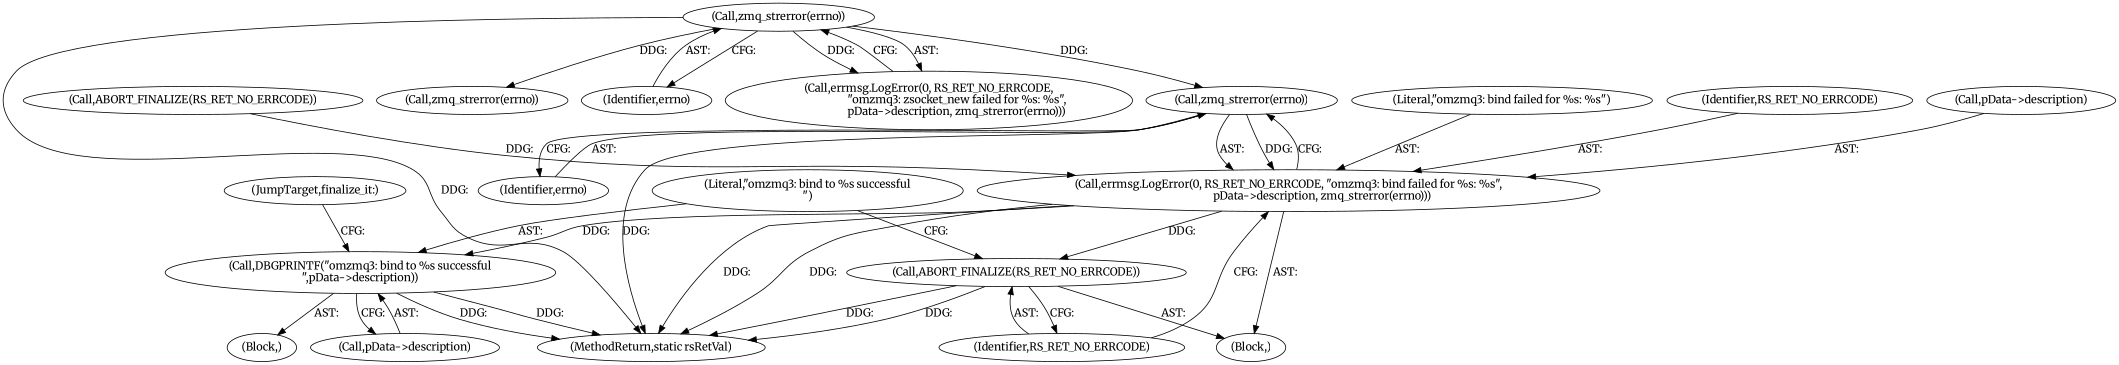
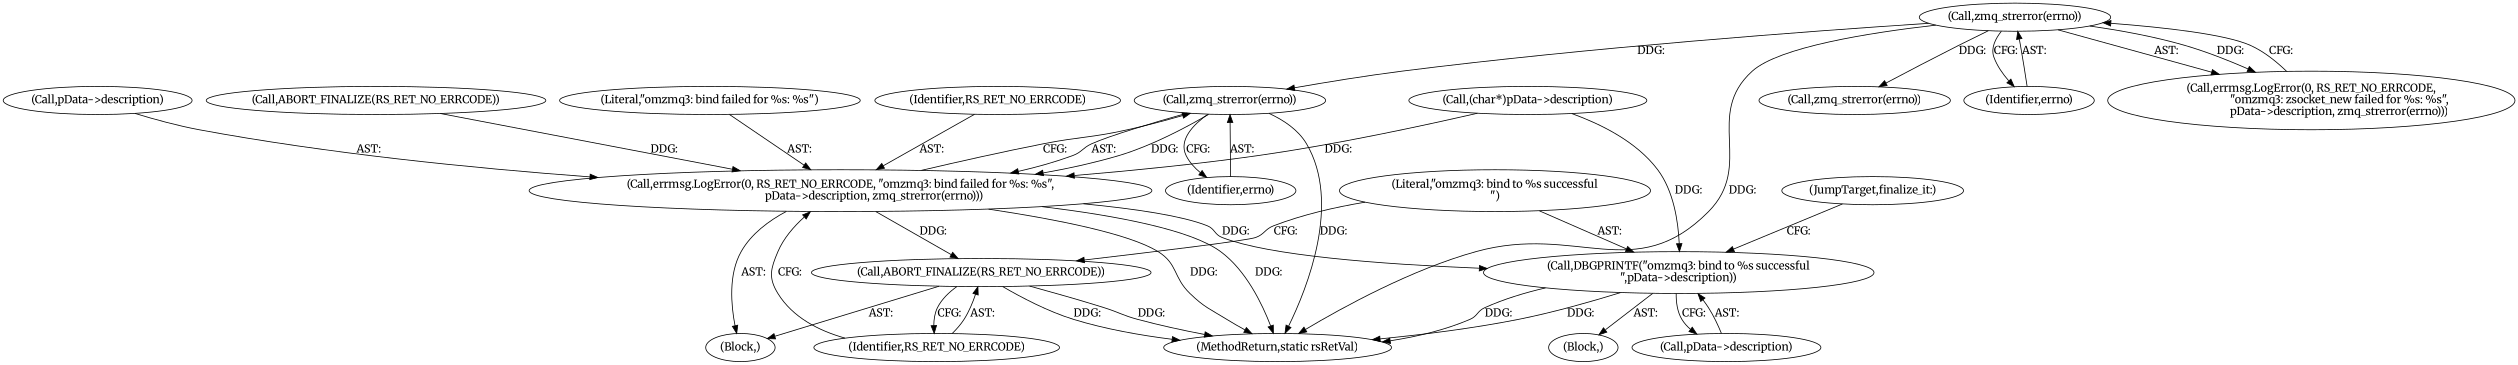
  digraph {
    fontname=Merriweather
    node [fontname=Merriweather]
    edge [fontname=Merriweather]
    n1 [label="(Call,zmq_strerror(errno))"]
    n2 [label="(Call,errmsg.LogError(0, RS_RET_NO_ERRCODE, \"omzmq3: bind failed for %s: %s\",\n                             pData->description, zmq_strerror(errno)))"]
    n3 [label="(MethodReturn,static rsRetVal)"]
    n4 [label="(Identifier,errno)"]
    n5 [label="(Call,ABORT_FINALIZE(RS_RET_NO_ERRCODE))"]
    n6 [label="(Call,DBGPRINTF(\"omzmq3: bind to %s successful\n\",pData->description))"]
    n7 [label="(Block,)"]
    n8 [label="(Call,zmq_strerror(errno))"]
    n9 [label="(Call,zmq_strerror(errno))"]
    n10 [label="(Identifier,errno)"]
    n11 [label="(Call,errmsg.LogError(0, RS_RET_NO_ERRCODE,\n                        \"omzmq3: zsocket_new failed for %s: %s\",\n                        pData->description, zmq_strerror(errno)))"]
    n12 [label="(Identifier,RS_RET_NO_ERRCODE)"]
    n13 [label="(Block,)"]
    n14 [label="(Call,pData->description)"]
    n15 [label="(Call,pData->description)"]
+   n16 [label="(Call,(char*)pData->description)"]
    n17 [label="(Call,ABORT_FINALIZE(RS_RET_NO_ERRCODE))"]
    n18 [label="(Literal,\"omzmq3: bind failed for %s: %s\")"]
    n19 [label="(JumpTarget,finalize_it:)"]
    n20 [label="(Identifier,RS_RET_NO_ERRCODE)"]
    n21 [label="(Literal,\"omzmq3: bind to %s successful\n\")"]
    n1 -> n2 [label="AST: "]
    n1 -> n2 [label="DDG: "]
    n1 -> n3 [label="DDG: "]
    n1 -> n4 [label="CFG: "]
    n2 -> n1 [label="CFG: "]
    n2 -> n3 [label="DDG: "]
    n2 -> n3 [label="DDG: "]
    n2 -> n5 [label="DDG: "]
    n2 -> n6 [label="DDG: "]
    n2 -> n7 [label="AST: "]
    n4 -> n1 [label="AST: "]
    n5 -> n3 [label="DDG: "]
    n5 -> n3 [label="DDG: "]
    n5 -> n7 [label="AST: "]
    n5 -> n12 [label="CFG: "]
    n6 -> n3 [label="DDG: "]
    n6 -> n3 [label="DDG: "]
    n6 -> n13 [label="AST: "]
    n6 -> n14 [label="CFG: "]
    n8 -> n1 [label="DDG: "]
    n8 -> n3 [label="DDG: "]
    n8 -> n9 [label="DDG: "]
    n8 -> n10 [label="CFG: "]
    n8 -> n11 [label="AST: "]
    n8 -> n11 [label="DDG: "]
    n10 -> n8 [label="AST: "]
    n11 -> n8 [label="CFG: "]
    n12 -> n2 [label="CFG: "]
    n12 -> n5 [label="AST: "]
    n14 -> n6 [label="AST: "]
    n15 -> n2 [label="AST: "]
+   n16 -> n2 [label="DDG: "]
+   n16 -> n6 [label="DDG: "]
    n17 -> n2 [label="DDG: "]
    n18 -> n2 [label="AST: "]
    n19 -> n6 [label="CFG: "]
    n20 -> n2 [label="AST: "]
    n21 -> n5 [label="CFG: "]
    n21 -> n6 [label="AST: "]
  }
